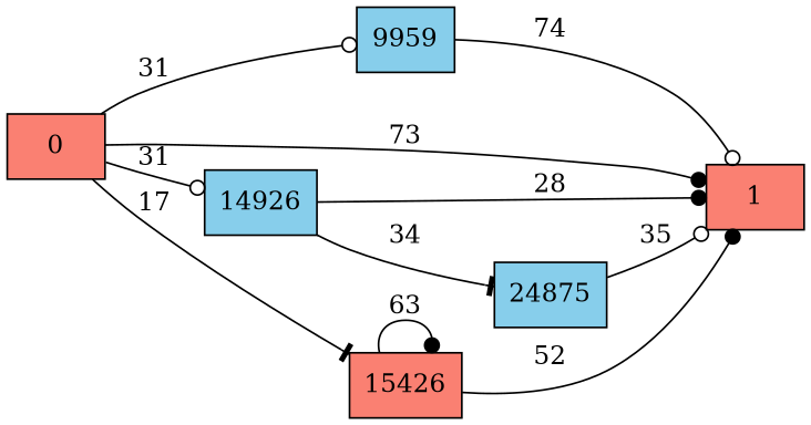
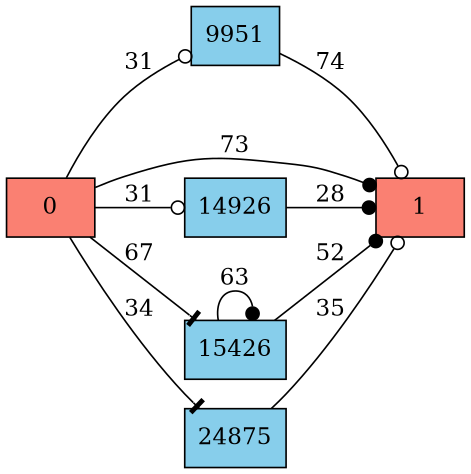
  digraph {
    rankdir=LR
    node [fillcolor=skyblue shape=rectangle style=filled]
    edge [arrowhead=odot]
-   9951 [label=9959]
+   9951
    1 [fillcolor=salmon]
    14926
-   15426 [fillcolor=salmon]
+   15426
    24875
    0 [fillcolor=salmon]
    9951 -> 1 [label=74]
    14926 -> 1 [arrowhead=dot label=28]
    15426 -> 1 [arrowhead=dot label=52]
    15426 -> 15426 [arrowhead=dot label=63]
    24875 -> 1 [label=35]
    0 -> 9951 [label=31]
    0 -> 1 [arrowhead=dot label=73]
    0 -> 14926 [label=31]
-   0 -> 15426 [arrowhead=tee label=17]
-   14926 -> 24875 [arrowhead=tee label=34]
+   0 -> 15426 [arrowhead=tee label=67]
+   0 -> 24875 [arrowhead=tee label=34]
  }
